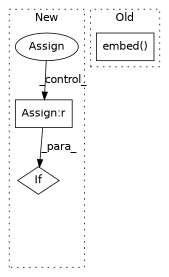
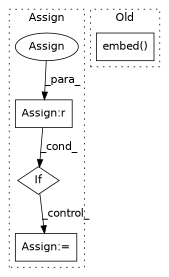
  digraph {
    fontname="DejaVu Sans"
    node [fontname="DejaVu Sans" l=3 shape=box]
    edge [fontname="DejaVu Sans"]
    n1 [a=96 label=If s=1706 shape=diamond]
    n2 [a=40 l=16 label="Assign:r" s=1709]
    n3 [a=76 l=1 label=Assign s=1724 shape=ellipse]
+   n4 [a=68 label="Assign:=" s=1753]
    n5 [a=75 l="15,1" label="embed()" s="1457,1491"]
    subgraph cluster_1 {
-     label=New
+     label=Assign
      style=dotted
      n1
      n2
      n3
+     n4
    }
    subgraph cluster_2 {
      label=Old
      style=dotted
      n5
    }
-   n2 -> n1 [label=_para_]
-   n3 -> n2 [label=_control_]
+   n1 -> n4 [label=_control_]
+   n2 -> n1 [label=_cond_]
+   n3 -> n2 [label=_para_]
  }
